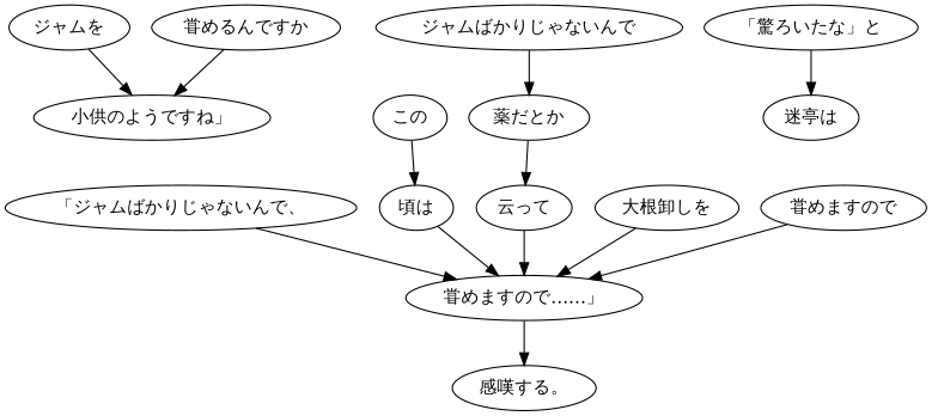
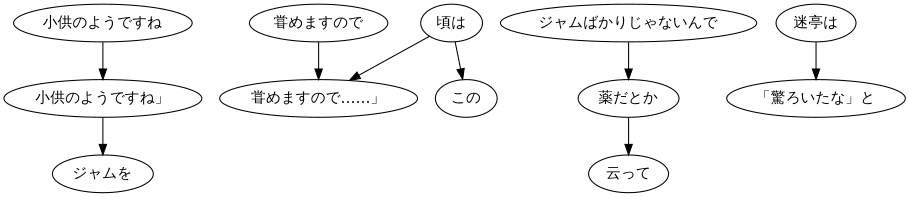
  digraph {
    n1 [label="小供のようですね」"]
    n2 [label="ジャムを"]
-   n3 [label="甞めるんですか"]
+   n3 [label="小供のようですね"]
    n4 [label="甞めますので……」"]
-   n5 [label="感嘆する。"]
-   n6 [label="「ジャムばかりじゃないんで、"]
    n7 [label="この"]
    n8 [label="頃は"]
    n9 [label="ジャムばかりじゃないんで"]
    n10 [label="薬だとか"]
    n11 [label="云って"]
-   n12 [label="大根卸しを"]
    n13 [label="甞めますので"]
    n14 [label="「驚ろいたな」と"]
    n15 [label="迷亭は"]
-   n2 -> n1
+   n1 -> n2
    n3 -> n1
-   n4 -> n5
-   n6 -> n4
-   n7 -> n8
+   n8 -> n7
    n8 -> n4
    n9 -> n10
    n10 -> n11
-   n11 -> n4
-   n12 -> n4
    n13 -> n4
-   n14 -> n15
+   n15 -> n14
  }
